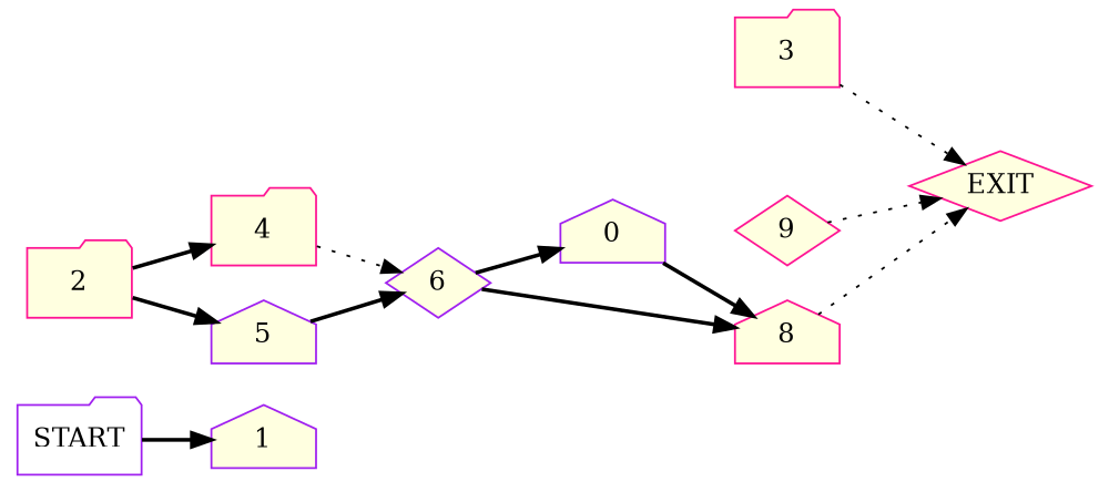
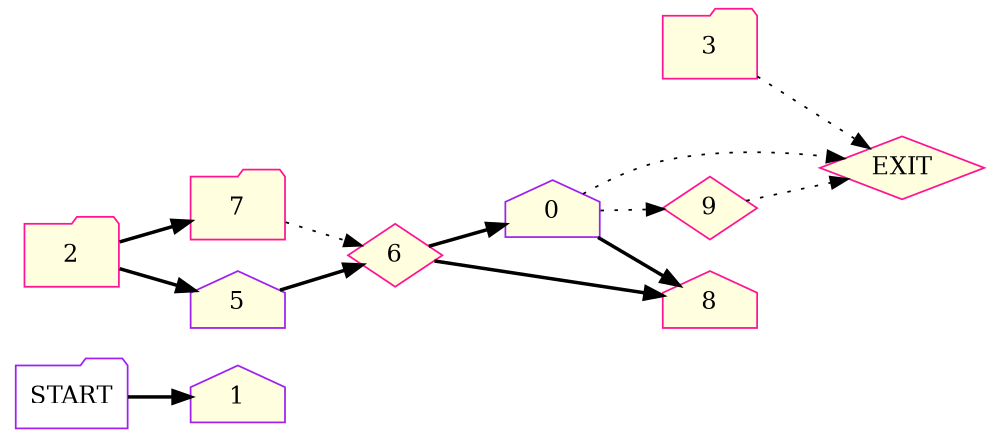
  digraph {
    rankdir=LR
    node [color=deeppink fillcolor=lightyellow shape=folder style=filled]
    edge [style=bold]
    n1 [color=purple fillcolor=white label=START]
    1 [color=purple shape=house]
    n3 [label=EXIT shape=diamond]
    2
-   4
+   4 [label=7]
    5 [color=purple shape=house]
    3
-   6 [color=purple shape=diamond]
+   6 [shape=diamond]
    n9 [color=purple label=0 shape=house]
    8 [shape=house]
    9 [shape=diamond]
    n1 -> 1
    2 -> 4
    2 -> 5
    4 -> 6 [style=dotted]
    5 -> 6
    3 -> n3 [style=dotted]
    6 -> n9
    6 -> 8
    n9 -> 8
-   8 -> n3 [style=dotted]
+   n9 -> 9 [style=dotted]
+   n9 -> n3 [style=dotted]
    9 -> n3 [style=dotted]
  }
